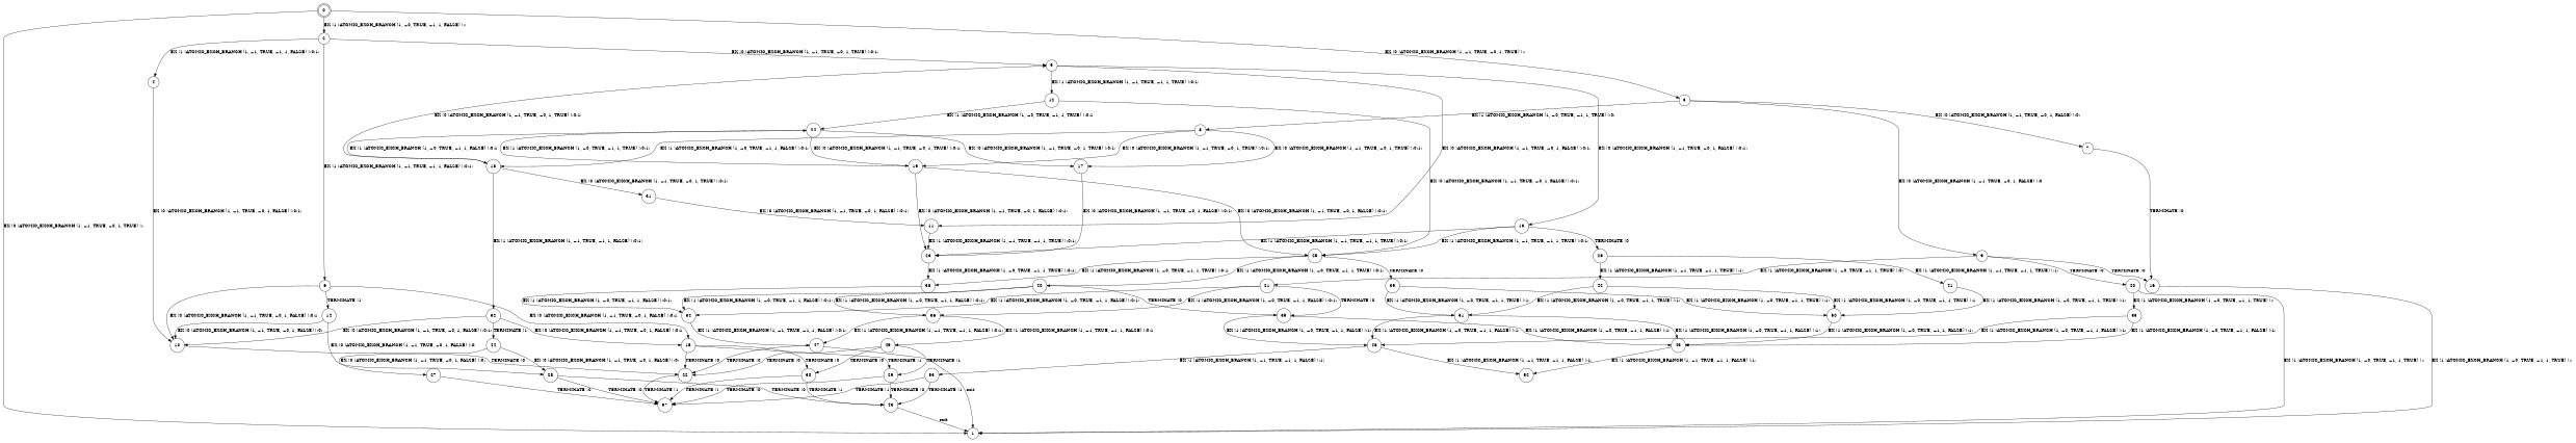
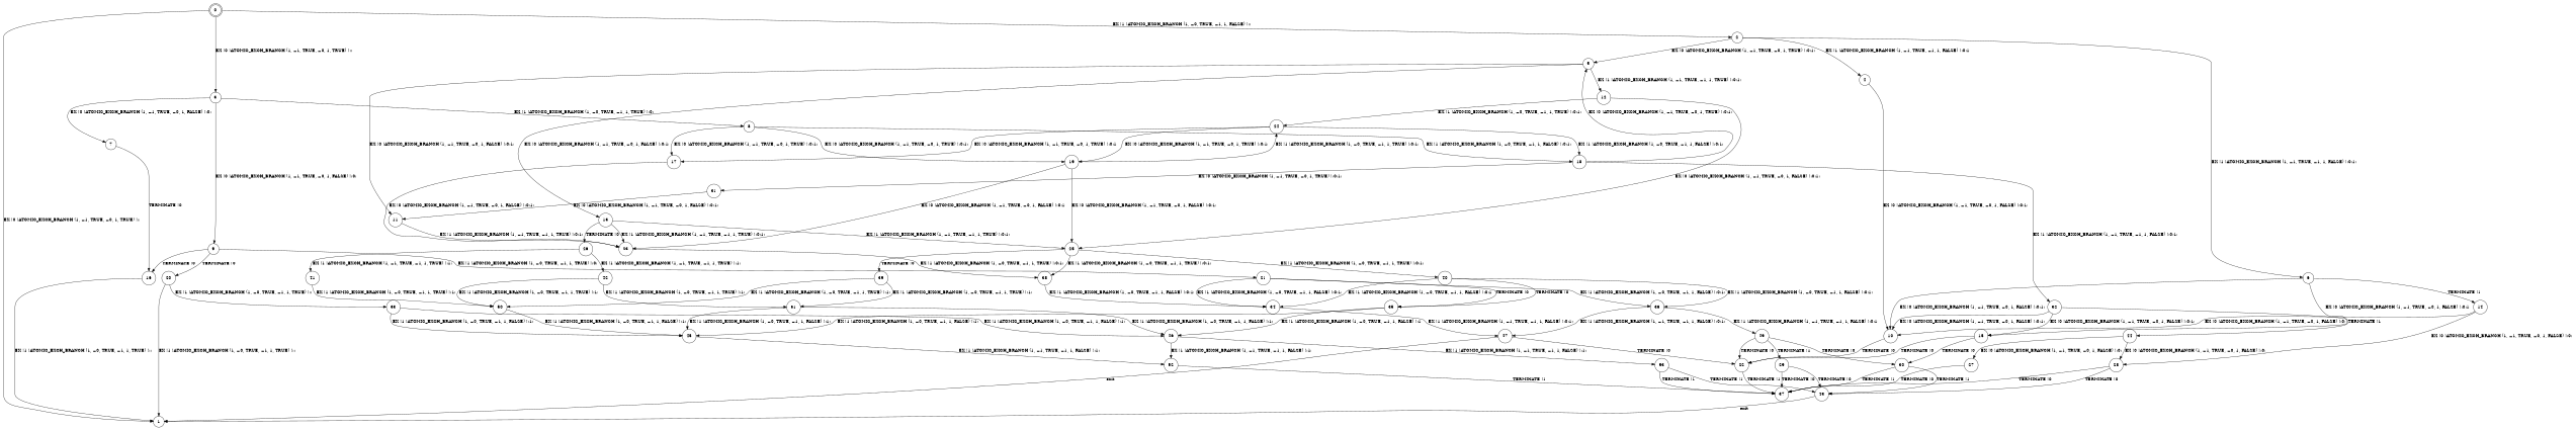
  digraph {
    node [shape=circle]
    0 [peripheries=2]
    1
    2
    3
    4
    5
    6
    7
    8
    9
    10
    11
    12
    13
    14
    15
    16
    17
    18
    19
    20
    21
    22
    23
    24
    25
    26
    28
    29
    30
    31
    32
    33
    34
    35
    36
    37
    38
    39
    40
    41
    42
    27
    43
    44
    45
    46
    47
    49
    50
    51
    52
    53
    0 -> 1 [label="EX !0 !ATOMIC_EXCH_BRANCH (1, +1, TRUE, +0, 1, TRUE) !::"]
    0 -> 2 [label="EX !1 !ATOMIC_EXCH_BRANCH (1, +0, TRUE, +1, 1, FALSE) !::"]
    0 -> 3 [label="EX !0 !ATOMIC_EXCH_BRANCH (1, +1, TRUE, +0, 1, TRUE) !::"]
    2 -> 4 [label="EX !1 !ATOMIC_EXCH_BRANCH (1, +1, TRUE, +1, 1, FALSE) !:0:1:"]
    2 -> 5 [label="EX !0 !ATOMIC_EXCH_BRANCH (1, +1, TRUE, +0, 1, TRUE) !:0:1:"]
    2 -> 6 [label="EX !1 !ATOMIC_EXCH_BRANCH (1, +1, TRUE, +1, 1, FALSE) !:0:1:"]
    3 -> 7 [label="EX !0 !ATOMIC_EXCH_BRANCH (1, +1, TRUE, +0, 1, FALSE) !:0:"]
    3 -> 8 [label="EX !1 !ATOMIC_EXCH_BRANCH (1, +0, TRUE, +1, 1, TRUE) !:0:"]
    3 -> 9 [label="EX !0 !ATOMIC_EXCH_BRANCH (1, +1, TRUE, +0, 1, FALSE) !:0:"]
    4 -> 10 [label="EX !0 !ATOMIC_EXCH_BRANCH (1, +1, TRUE, +0, 1, FALSE) !:0:1:"]
    5 -> 11 [label="EX !0 !ATOMIC_EXCH_BRANCH (1, +1, TRUE, +0, 1, FALSE) !:0:1:"]
    5 -> 12 [label="EX !1 !ATOMIC_EXCH_BRANCH (1, +1, TRUE, +1, 1, TRUE) !:0:1:"]
    5 -> 13 [label="EX !0 !ATOMIC_EXCH_BRANCH (1, +1, TRUE, +0, 1, FALSE) !:0:1:"]
    6 -> 10 [label="EX !0 !ATOMIC_EXCH_BRANCH (1, +1, TRUE, +0, 1, FALSE) !:0:1:"]
    6 -> 14 [label="TERMINATE !1"]
    6 -> 15 [label="EX !0 !ATOMIC_EXCH_BRANCH (1, +1, TRUE, +0, 1, FALSE) !:0:1:"]
    7 -> 16 [label="TERMINATE !0"]
    8 -> 17 [label="EX !0 !ATOMIC_EXCH_BRANCH (1, +1, TRUE, +0, 1, TRUE) !:0:1:"]
    8 -> 18 [label="EX !1 !ATOMIC_EXCH_BRANCH (1, +0, TRUE, +1, 1, FALSE) !:0:1:"]
    8 -> 19 [label="EX !0 !ATOMIC_EXCH_BRANCH (1, +1, TRUE, +0, 1, TRUE) !:0:1:"]
    9 -> 16 [label="TERMINATE !0"]
    9 -> 20 [label="TERMINATE !0"]
    9 -> 21 [label="EX !1 !ATOMIC_EXCH_BRANCH (1, +0, TRUE, +1, 1, TRUE) !:0:"]
    10 -> 22 [label="TERMINATE !0"]
    11 -> 23 [label="EX !1 !ATOMIC_EXCH_BRANCH (1, +1, TRUE, +1, 1, TRUE) !:0:1:"]
    12 -> 24 [label="EX !1 !ATOMIC_EXCH_BRANCH (1, +0, TRUE, +1, 1, TRUE) !:0:1:"]
    12 -> 25 [label="EX !0 !ATOMIC_EXCH_BRANCH (1, +1, TRUE, +0, 1, FALSE) !:0:1:"]
    13 -> 23 [label="EX !1 !ATOMIC_EXCH_BRANCH (1, +1, TRUE, +1, 1, TRUE) !:0:1:"]
    13 -> 25 [label="EX !1 !ATOMIC_EXCH_BRANCH (1, +1, TRUE, +1, 1, TRUE) !:0:1:"]
    13 -> 26 [label="TERMINATE !0"]
    14 -> 10 [label="EX !0 !ATOMIC_EXCH_BRANCH (1, +1, TRUE, +0, 1, FALSE) !:0:"]
    14 -> 28 [label="EX !0 !ATOMIC_EXCH_BRANCH (1, +1, TRUE, +0, 1, FALSE) !:0:"]
    15 -> 22 [label="TERMINATE !0"]
-   15 -> 29 [label="TERMINATE !1"]
    15 -> 30 [label="TERMINATE !0"]
    16 -> 1 [label="EX !1 !ATOMIC_EXCH_BRANCH (1, +0, TRUE, +1, 1, TRUE) !::"]
    17 -> 23 [label="EX !0 !ATOMIC_EXCH_BRANCH (1, +1, TRUE, +0, 1, FALSE) !:0:1:"]
    18 -> 5 [label="EX !0 !ATOMIC_EXCH_BRANCH (1, +1, TRUE, +0, 1, TRUE) !:0:1:"]
    18 -> 31 [label="EX !0 !ATOMIC_EXCH_BRANCH (1, +1, TRUE, +0, 1, TRUE) !:0:1:"]
    18 -> 32 [label="EX !1 !ATOMIC_EXCH_BRANCH (1, +1, TRUE, +1, 1, FALSE) !:0:1:"]
    19 -> 23 [label="EX !0 !ATOMIC_EXCH_BRANCH (1, +1, TRUE, +0, 1, FALSE) !:0:1:"]
    19 -> 24 [label="EX !1 !ATOMIC_EXCH_BRANCH (1, +0, TRUE, +1, 1, TRUE) !:0:1:"]
    19 -> 25 [label="EX !0 !ATOMIC_EXCH_BRANCH (1, +1, TRUE, +0, 1, FALSE) !:0:1:"]
    20 -> 1 [label="EX !1 !ATOMIC_EXCH_BRANCH (1, +0, TRUE, +1, 1, TRUE) !::"]
    20 -> 33 [label="EX !1 !ATOMIC_EXCH_BRANCH (1, +0, TRUE, +1, 1, TRUE) !::"]
    21 -> 34 [label="EX !1 !ATOMIC_EXCH_BRANCH (1, +0, TRUE, +1, 1, FALSE) !:0:1:"]
    21 -> 35 [label="TERMINATE !0"]
    21 -> 36 [label="EX !1 !ATOMIC_EXCH_BRANCH (1, +0, TRUE, +1, 1, FALSE) !:0:1:"]
    22 -> 37 [label="TERMINATE !1"]
    23 -> 38 [label="EX !1 !ATOMIC_EXCH_BRANCH (1, +0, TRUE, +1, 1, TRUE) !:0:1:"]
    24 -> 17 [label="EX !0 !ATOMIC_EXCH_BRANCH (1, +1, TRUE, +0, 1, TRUE) !:0:1:"]
    24 -> 18 [label="EX !1 !ATOMIC_EXCH_BRANCH (1, +0, TRUE, +1, 1, FALSE) !:0:1:"]
    24 -> 19 [label="EX !0 !ATOMIC_EXCH_BRANCH (1, +1, TRUE, +0, 1, TRUE) !:0:1:"]
    25 -> 38 [label="EX !1 !ATOMIC_EXCH_BRANCH (1, +0, TRUE, +1, 1, TRUE) !:0:1:"]
    25 -> 39 [label="TERMINATE !0"]
    25 -> 40 [label="EX !1 !ATOMIC_EXCH_BRANCH (1, +0, TRUE, +1, 1, TRUE) !:0:1:"]
    26 -> 41 [label="EX !1 !ATOMIC_EXCH_BRANCH (1, +1, TRUE, +1, 1, TRUE) !:1:"]
    26 -> 42 [label="EX !1 !ATOMIC_EXCH_BRANCH (1, +1, TRUE, +1, 1, TRUE) !:1:"]
    28 -> 37 [label="TERMINATE !0"]
    28 -> 43 [label="TERMINATE !0"]
    29 -> 37 [label="TERMINATE !0"]
    29 -> 43 [label="TERMINATE !0"]
    30 -> 37 [label="TERMINATE !1"]
    30 -> 43 [label="TERMINATE !1"]
    31 -> 11 [label="EX !0 !ATOMIC_EXCH_BRANCH (1, +1, TRUE, +0, 1, FALSE) !:0:1:"]
    32 -> 10 [label="EX !0 !ATOMIC_EXCH_BRANCH (1, +1, TRUE, +0, 1, FALSE) !:0:1:"]
    32 -> 15 [label="EX !0 !ATOMIC_EXCH_BRANCH (1, +1, TRUE, +0, 1, FALSE) !:0:1:"]
    32 -> 44 [label="TERMINATE !1"]
    33 -> 45 [label="EX !1 !ATOMIC_EXCH_BRANCH (1, +0, TRUE, +1, 1, FALSE) !:1:"]
    33 -> 46 [label="EX !1 !ATOMIC_EXCH_BRANCH (1, +0, TRUE, +1, 1, FALSE) !:1:"]
    34 -> 47 [label="EX !1 !ATOMIC_EXCH_BRANCH (1, +1, TRUE, +1, 1, FALSE) !:0:1:"]
    35 -> 45 [label="EX !1 !ATOMIC_EXCH_BRANCH (1, +0, TRUE, +1, 1, FALSE) !:1:"]
    35 -> 46 [label="EX !1 !ATOMIC_EXCH_BRANCH (1, +0, TRUE, +1, 1, FALSE) !:1:"]
    36 -> 47 [label="EX !1 !ATOMIC_EXCH_BRANCH (1, +1, TRUE, +1, 1, FALSE) !:0:1:"]
    36 -> 49 [label="EX !1 !ATOMIC_EXCH_BRANCH (1, +1, TRUE, +1, 1, FALSE) !:0:1:"]
    38 -> 34 [label="EX !1 !ATOMIC_EXCH_BRANCH (1, +0, TRUE, +1, 1, FALSE) !:0:1:"]
    39 -> 50 [label="EX !1 !ATOMIC_EXCH_BRANCH (1, +0, TRUE, +1, 1, TRUE) !:1:"]
    39 -> 51 [label="EX !1 !ATOMIC_EXCH_BRANCH (1, +0, TRUE, +1, 1, TRUE) !:1:"]
    40 -> 34 [label="EX !1 !ATOMIC_EXCH_BRANCH (1, +0, TRUE, +1, 1, FALSE) !:0:1:"]
    40 -> 35 [label="TERMINATE !0"]
    40 -> 36 [label="EX !1 !ATOMIC_EXCH_BRANCH (1, +0, TRUE, +1, 1, FALSE) !:0:1:"]
    41 -> 50 [label="EX !1 !ATOMIC_EXCH_BRANCH (1, +0, TRUE, +1, 1, TRUE) !:1:"]
    42 -> 50 [label="EX !1 !ATOMIC_EXCH_BRANCH (1, +0, TRUE, +1, 1, TRUE) !:1:"]
    42 -> 51 [label="EX !1 !ATOMIC_EXCH_BRANCH (1, +0, TRUE, +1, 1, TRUE) !:1:"]
    27 -> 37 [label="TERMINATE !0"]
    43 -> 1 [label=exit]
    44 -> 28 [label="EX !0 !ATOMIC_EXCH_BRANCH (1, +1, TRUE, +0, 1, FALSE) !:0:"]
    44 -> 27 [label="EX !0 !ATOMIC_EXCH_BRANCH (1, +1, TRUE, +0, 1, FALSE) !:0:"]
    45 -> 52 [label="EX !1 !ATOMIC_EXCH_BRANCH (1, +1, TRUE, +1, 1, FALSE) !:1:"]
    46 -> 52 [label="EX !1 !ATOMIC_EXCH_BRANCH (1, +1, TRUE, +1, 1, FALSE) !:1:"]
    46 -> 53 [label="EX !1 !ATOMIC_EXCH_BRANCH (1, +1, TRUE, +1, 1, FALSE) !:1:"]
    47 -> 1 [label=exit]
    47 -> 22 [label="TERMINATE !0"]
    49 -> 22 [label="TERMINATE !0"]
    49 -> 29 [label="TERMINATE !1"]
    49 -> 30 [label="TERMINATE !0"]
    50 -> 45 [label="EX !1 !ATOMIC_EXCH_BRANCH (1, +0, TRUE, +1, 1, FALSE) !:1:"]
    51 -> 45 [label="EX !1 !ATOMIC_EXCH_BRANCH (1, +0, TRUE, +1, 1, FALSE) !:1:"]
    51 -> 46 [label="EX !1 !ATOMIC_EXCH_BRANCH (1, +0, TRUE, +1, 1, FALSE) !:1:"]
+   52 -> 37 [label="TERMINATE !1"]
    53 -> 37 [label="TERMINATE !1"]
    53 -> 43 [label="TERMINATE !1"]
  }
